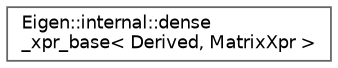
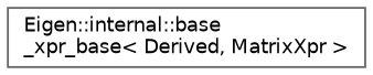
  digraph {
    rankdir=TB
-   n1 [color=grey40 fillcolor=white fontname=Helvetica fontsize=10 height=0.2 label="Eigen::internal::dense\l_xpr_base\< Derived, MatrixXpr \>" shape=box style=filled width=0.4]
+   n1 [color=grey40 fillcolor=white fontname=Helvetica fontsize=10 height=0.2 label="Eigen::internal::base\l_xpr_base\< Derived, MatrixXpr \>" shape=box style=filled width=0.4]
  }
